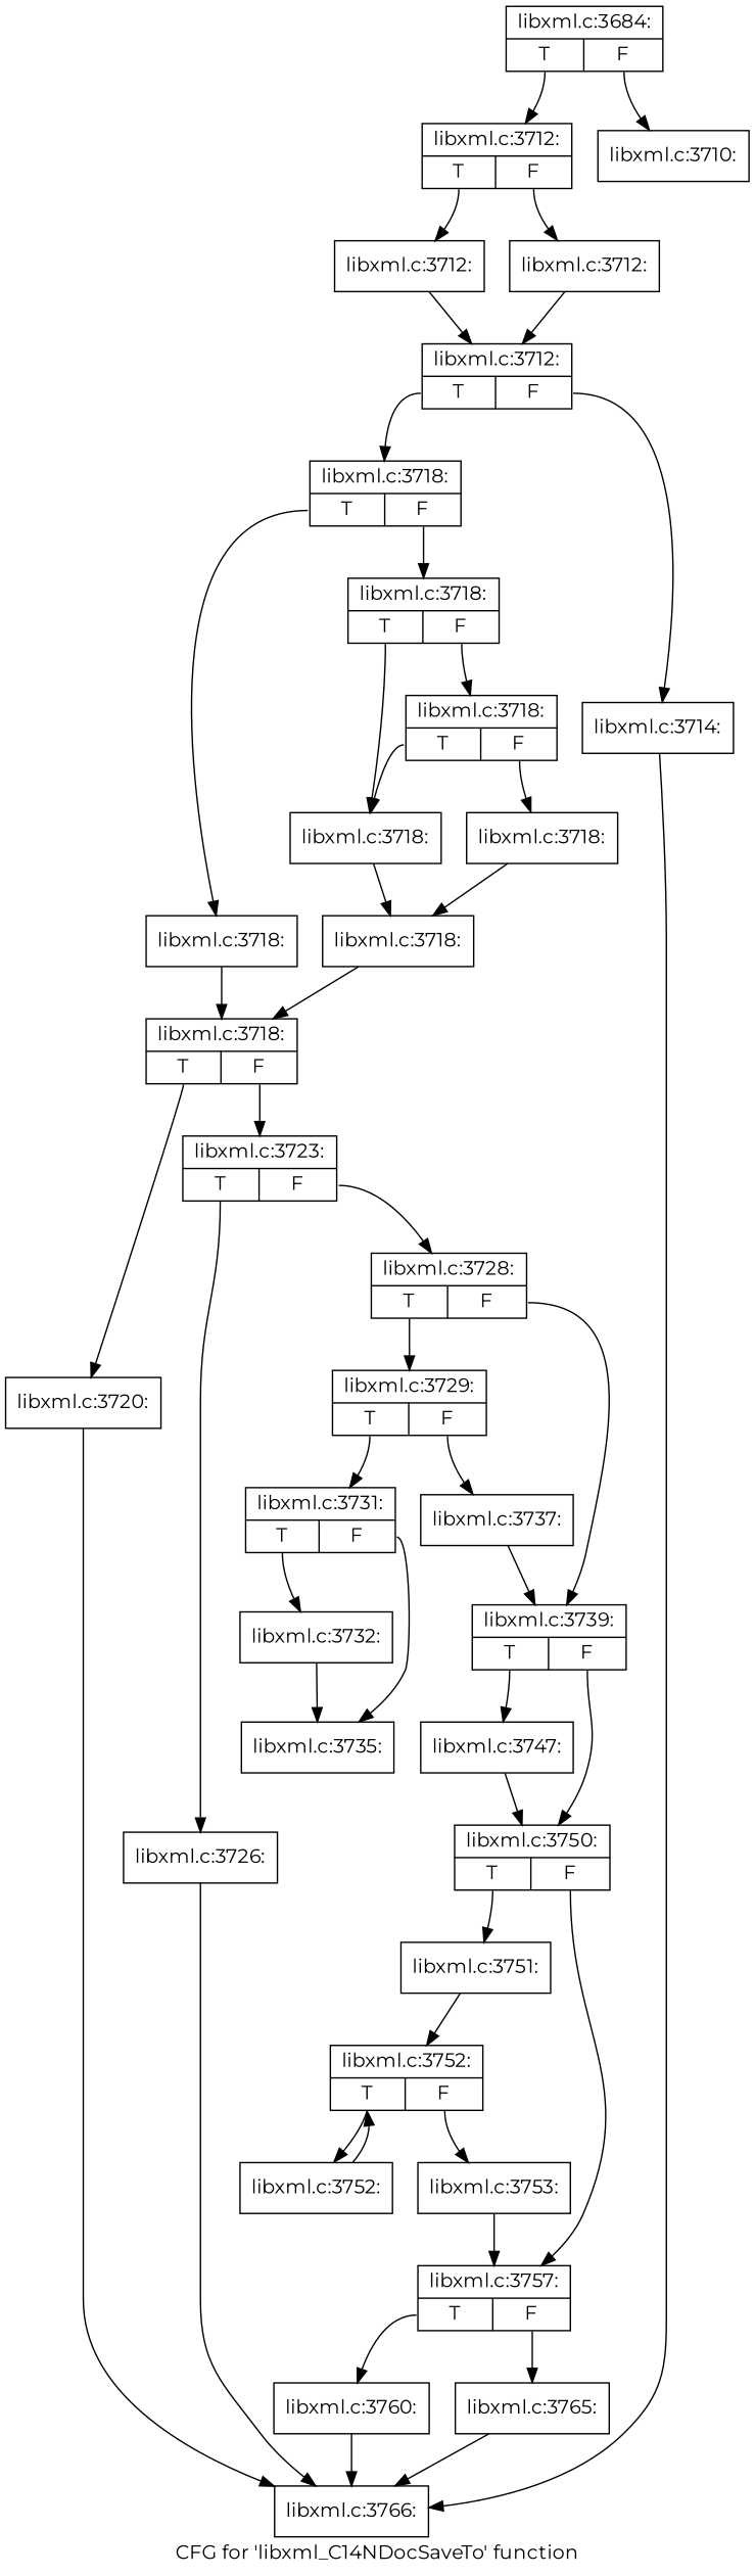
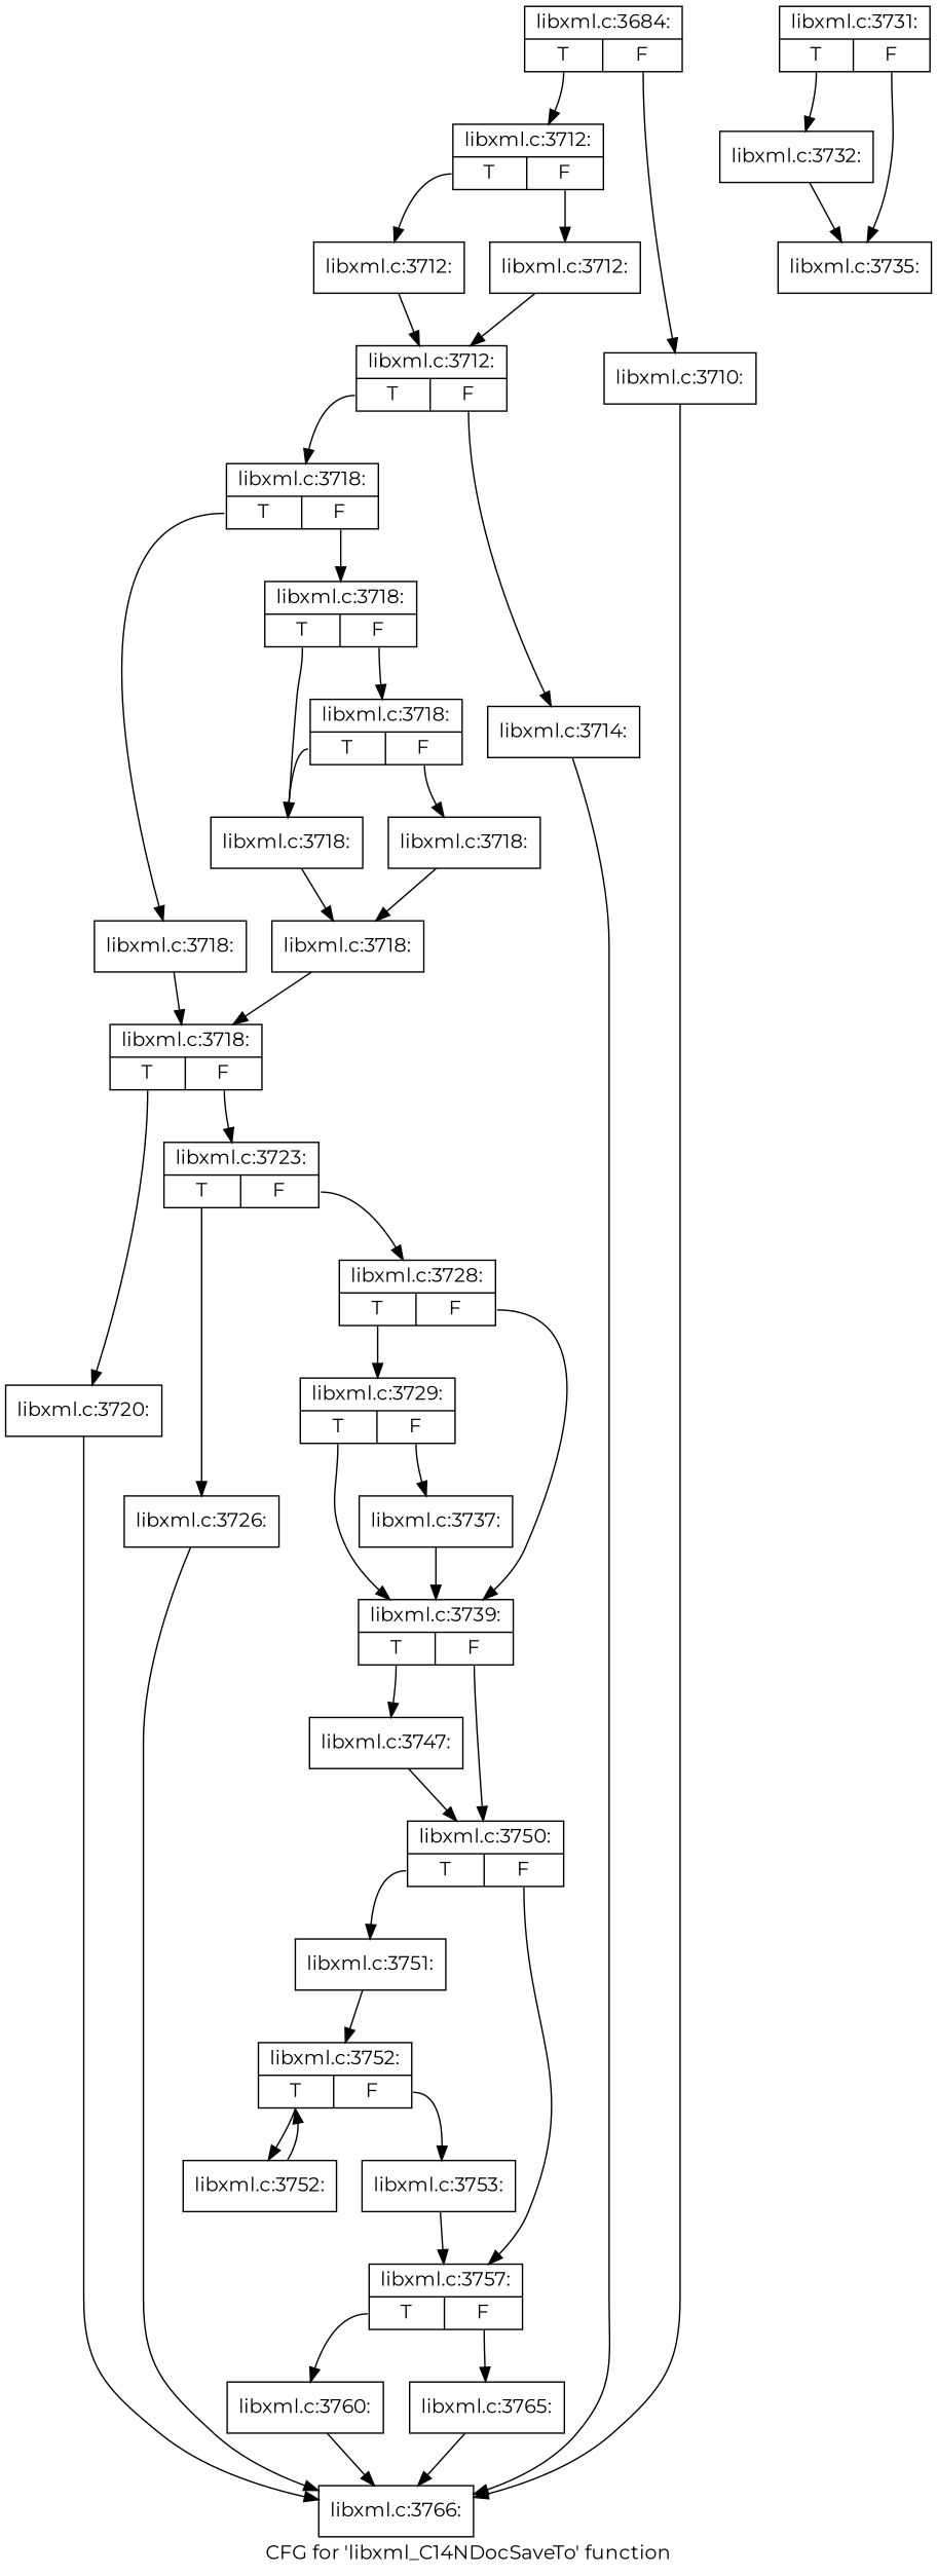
  digraph {
    fontname=Montserrat
    label="CFG for 'libxml_C14NDocSaveTo' function"
    node [fontname=Montserrat shape=record]
    edge [fontname=Montserrat]
    n1 [label="{libxml.c:3684:|{<s0>T|<s1>F}}"]
    n2 [label="{libxml.c:3712:|{<s0>T|<s1>F}}"]
    n3 [label="{libxml.c:3710:}"]
    n4 [label="{libxml.c:3712:}"]
    n5 [label="{libxml.c:3712:}"]
    n6 [label="{libxml.c:3766:}"]
    n7 [label="{libxml.c:3712:|{<s0>T|<s1>F}}"]
    n8 [label="{libxml.c:3718:|{<s0>T|<s1>F}}"]
    n9 [label="{libxml.c:3714:}"]
    n10 [label="{libxml.c:3718:}"]
    n11 [label="{libxml.c:3718:|{<s0>T|<s1>F}}"]
    n12 [label="{libxml.c:3718:|{<s0>T|<s1>F}}"]
    n13 [label="{libxml.c:3718:}"]
    n14 [label="{libxml.c:3718:|{<s0>T|<s1>F}}"]
    n15 [label="{libxml.c:3720:}"]
    n16 [label="{libxml.c:3723:|{<s0>T|<s1>F}}"]
    n17 [label="{libxml.c:3718:}"]
    n18 [label="{libxml.c:3718:}"]
    n19 [label="{libxml.c:3726:}"]
    n20 [label="{libxml.c:3728:|{<s0>T|<s1>F}}"]
    n21 [label="{libxml.c:3729:|{<s0>T|<s1>F}}"]
    n22 [label="{libxml.c:3739:|{<s0>T|<s1>F}}"]
    n23 [label="{libxml.c:3731:|{<s0>T|<s1>F}}"]
    n24 [label="{libxml.c:3737:}"]
    n25 [label="{libxml.c:3747:}"]
    n26 [label="{libxml.c:3750:|{<s0>T|<s1>F}}"]
    n27 [label="{libxml.c:3732:}"]
    n28 [label="{libxml.c:3735:}"]
    n29 [label="{libxml.c:3751:}"]
    n30 [label="{libxml.c:3757:|{<s0>T|<s1>F}}"]
    n31 [label="{libxml.c:3752:|{<s0>T|<s1>F}}"]
    n32 [label="{libxml.c:3760:}"]
    n33 [label="{libxml.c:3765:}"]
    n34 [label="{libxml.c:3752:}"]
    n35 [label="{libxml.c:3753:}"]
    n1 -> n2 [tailport=s0]
    n1 -> n3 [tailport=s1]
    n2 -> n4 [tailport=s0]
    n2 -> n5 [tailport=s1]
+   n3 -> n6
    n4 -> n7
    n5 -> n7
    n7 -> n8 [tailport=s0]
    n7 -> n9 [tailport=s1]
    n8 -> n10 [tailport=s0]
    n8 -> n11 [tailport=s1]
    n9 -> n6
    n10 -> n12
    n11 -> n13 [tailport=s0]
    n11 -> n14 [tailport=s1]
    n12 -> n15 [tailport=s0]
    n12 -> n16 [tailport=s1]
    n13 -> n17
    n14 -> n13 [tailport=s0]
    n14 -> n18 [tailport=s1]
    n15 -> n6
    n16 -> n19 [tailport=s0]
    n16 -> n20 [tailport=s1]
    n17 -> n12
    n18 -> n17
    n19 -> n6
    n20 -> n21 [tailport=s0]
    n20 -> n22 [tailport=s1]
-   n21 -> n23 [tailport=s0]
+   n21 -> n22 [tailport=s0]
    n21 -> n24 [tailport=s1]
    n22 -> n25 [tailport=s0]
    n22 -> n26 [tailport=s1]
    n23 -> n27 [tailport=s0]
    n23 -> n28 [tailport=s1]
    n24 -> n22
    n25 -> n26
    n26 -> n29 [tailport=s0]
    n26 -> n30 [tailport=s1]
    n27 -> n28
    n29 -> n31
    n30 -> n32 [tailport=s0]
    n30 -> n33 [tailport=s1]
    n31 -> n34 [tailport=s0]
    n31 -> n35 [tailport=s1]
    n32 -> n6
    n33 -> n6
    n34 -> n31
    n35 -> n30
  }
